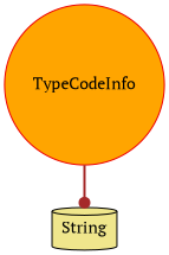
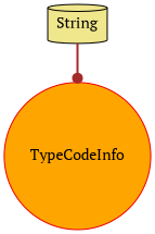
  digraph {
    fontname="PT Serif"
    node [style=filled fontname="PT Serif"]
    n1 [color=red2 label=TypeCodeInfo shape=circle fillcolor=orange]
    String [fillcolor=khaki shape=cylinder]
-   n1 -> String [color=brown style=bold arrowhead=dot fontname="PT Serif"]
+   String -> n1 [color=brown style=bold arrowhead=dot fontname="PT Serif"]
  }
